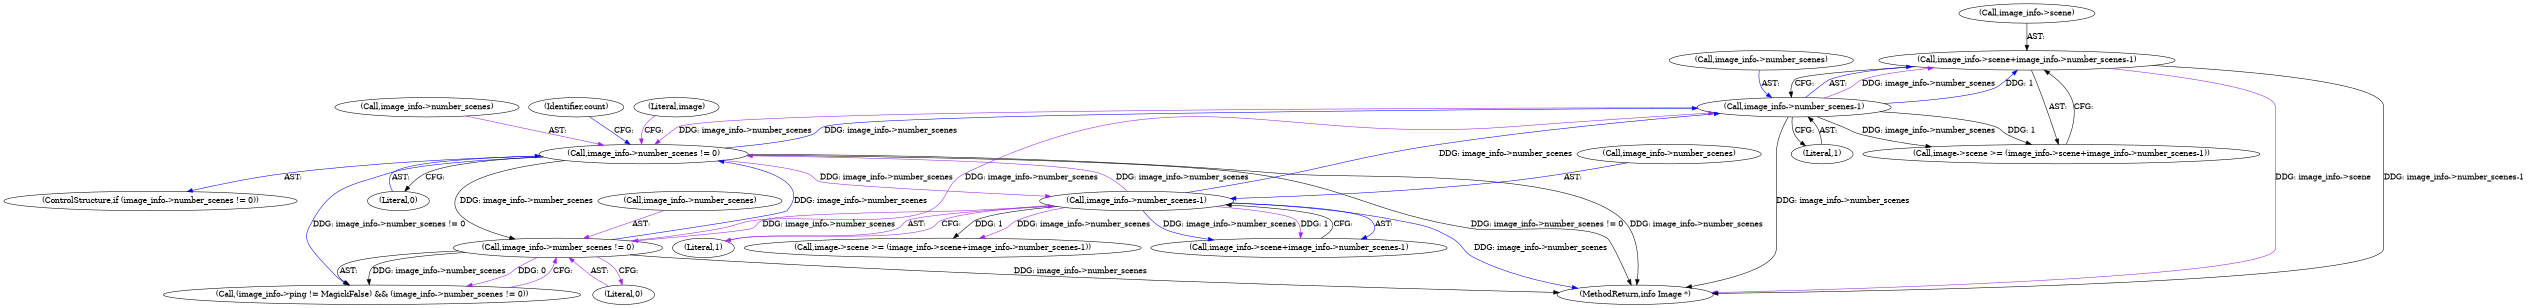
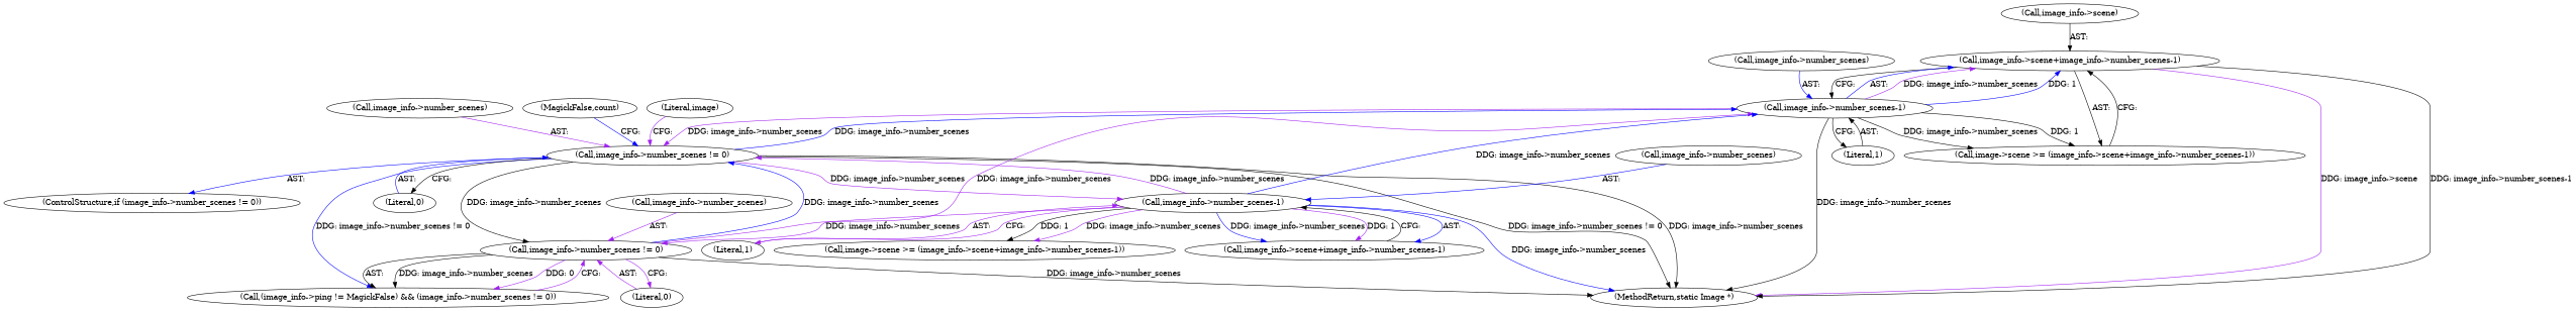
  digraph {
    edge [color=black]
    n1 [label="(Call,image_info->scene+image_info->number_scenes-1)"]
    n2 [label="(Call,image_info->number_scenes-1)"]
    n3 [label="(Call,image->scene >= (image_info->scene+image_info->number_scenes-1))"]
-   n4 [label="(MethodReturn,info Image *)"]
+   n4 [label="(MethodReturn,static Image *)"]
    n5 [label="(Call,image_info->number_scenes != 0)"]
    n6 [label="(Literal,1)"]
    n7 [label="(Call,image_info->number_scenes != 0)"]
    n8 [label="(Call,(image_info->ping != MagickFalse) && (image_info->number_scenes != 0))"]
    n9 [label="(Call,image_info->number_scenes-1)"]
    n10 [label="(ControlStructure,if (image_info->number_scenes != 0))"]
    n11 [label="(Literal,0)"]
    n12 [label="(Literal,0)"]
    n13 [label="(Literal,1)"]
    n14 [label="(Call,image->scene >= (image_info->scene+image_info->number_scenes-1))"]
    n15 [label="(Call,image_info->scene+image_info->number_scenes-1)"]
    n16 [label="(Literal,image)"]
    n17 [label="(Call,image_info->number_scenes)"]
    n18 [label="(Call,image_info->number_scenes)"]
-   n19 [label="(Identifier,count)"]
+   n19 [label="(MagickFalse,count)"]
    n20 [label="(Call,image_info->number_scenes)"]
    n21 [label="(Call,image_info->number_scenes)"]
    n22 [label="(Call,image_info->scene)"]
    n1 -> n2 [label="CFG: "]
    n1 -> n3 [label="AST: "]
    n1 -> n4 [color=purple label="DDG: image_info->scene"]
    n1 -> n4 [label="DDG: image_info->number_scenes-1"]
    n2 -> n1 [color=blue label="AST: "]
    n2 -> n1 [color=purple label="DDG: image_info->number_scenes"]
    n2 -> n1 [color=blue label="DDG: 1"]
    n2 -> n3 [label="DDG: image_info->number_scenes"]
    n2 -> n3 [label="DDG: 1"]
    n2 -> n4 [label="DDG: image_info->number_scenes"]
    n2 -> n5 [color=purple label="DDG: image_info->number_scenes"]
    n2 -> n6 [label="CFG: "]
    n3 -> n1 [label="CFG: "]
    n5 -> n2 [color=blue label="DDG: image_info->number_scenes"]
    n5 -> n4 [label="DDG: image_info->number_scenes != 0"]
    n5 -> n4 [label="DDG: image_info->number_scenes"]
    n5 -> n7 [label="DDG: image_info->number_scenes"]
    n5 -> n8 [color=blue label="DDG: image_info->number_scenes != 0"]
    n5 -> n9 [color=purple label="DDG: image_info->number_scenes"]
    n5 -> n10 [color=blue label="AST: "]
    n5 -> n11 [label="CFG: "]
    n6 -> n2 [label="AST: "]
    n7 -> n2 [color=purple label="DDG: image_info->number_scenes"]
    n7 -> n4 [label="DDG: image_info->number_scenes"]
    n7 -> n5 [color=blue label="DDG: image_info->number_scenes"]
    n7 -> n8 [label="AST: "]
    n7 -> n8 [label="DDG: image_info->number_scenes"]
    n7 -> n8 [color=purple label="DDG: 0"]
    n7 -> n12 [color=purple label="CFG: "]
    n8 -> n7 [color=purple label="CFG: "]
    n9 -> n2 [color=blue label="DDG: image_info->number_scenes"]
    n9 -> n4 [color=blue label="DDG: image_info->number_scenes"]
    n9 -> n5 [color=purple label="DDG: image_info->number_scenes"]
    n9 -> n7 [color=purple label="DDG: image_info->number_scenes"]
    n9 -> n13 [color=purple label="CFG: "]
    n9 -> n14 [color=purple label="DDG: image_info->number_scenes"]
    n9 -> n14 [label="DDG: 1"]
    n9 -> n15 [color=blue label="AST: "]
    n9 -> n15 [color=blue label="DDG: image_info->number_scenes"]
    n9 -> n15 [color=purple label="DDG: 1"]
    n11 -> n5 [color=blue label="AST: "]
    n12 -> n7 [color=purple label="AST: "]
    n13 -> n9 [color=purple label="AST: "]
    n15 -> n9 [label="CFG: "]
    n16 -> n5 [color=purple label="CFG: "]
    n17 -> n5 [color=purple label="AST: "]
    n18 -> n7 [color=purple label="AST: "]
    n19 -> n5 [color=blue label="CFG: "]
    n20 -> n9 [color=blue label="AST: "]
    n21 -> n2 [color=blue label="AST: "]
    n22 -> n1 [label="AST: "]
  }
